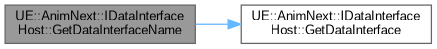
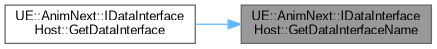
  digraph {
    rankdir=LR
    fontname="Liberation Sans"
    node [fontname="Liberation Sans" fontsize=10 shape=box style=filled]
    n1 [color=gray40 fillcolor=grey60 fontcolor=black height=0.2 label="UE::AnimNext::IDataInterface\lHost::GetDataInterfaceName" width=0.4]
    n2 [color=grey40 fillcolor=white height=0.2 label="UE::AnimNext::IDataInterface\lHost::GetDataInterface" width=0.4]
-   n1 -> n2 [color=steelblue1 fontname="Liberation Sans" fontsize=10 labelfontname=Helvetica labelfontsize=10 style=solid]
+   n2 -> n1 [color=steelblue1 fontname="Liberation Sans" fontsize=10 labelfontname=Helvetica labelfontsize=10 style=solid]
  }
